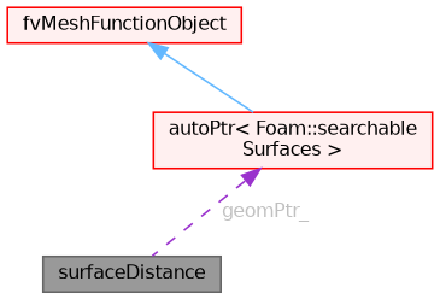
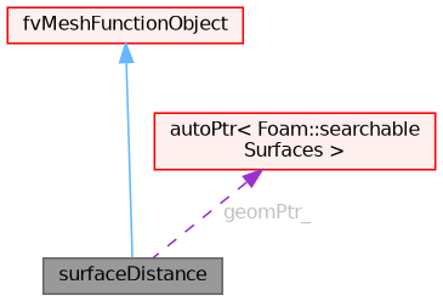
  digraph {
    node [color=red fillcolor="#FFF0F0" fontname=Helvetica fontsize=10 shape=box style=filled]
    edge [dir=back fontname=Helvetica fontsize=10 labelfontname=Helvetica labelfontsize=10]
    n1 [color=gray40 fillcolor=grey60 fontcolor=black height=0.2 label=surfaceDistance width=0.4]
    n2 [height=0.2 label=fvMeshFunctionObject width=0.4]
    n3 [height=0.2 label="autoPtr\< Foam::searchable\lSurfaces \>" width=0.4]
-   n2 -> n3 [color=steelblue1 style=solid]
+   n2 -> n1 [color=steelblue1 style=solid]
    n3 -> n1 [color=darkorchid3 fontcolor=grey label=" geomPtr_" style=dashed]
  }
